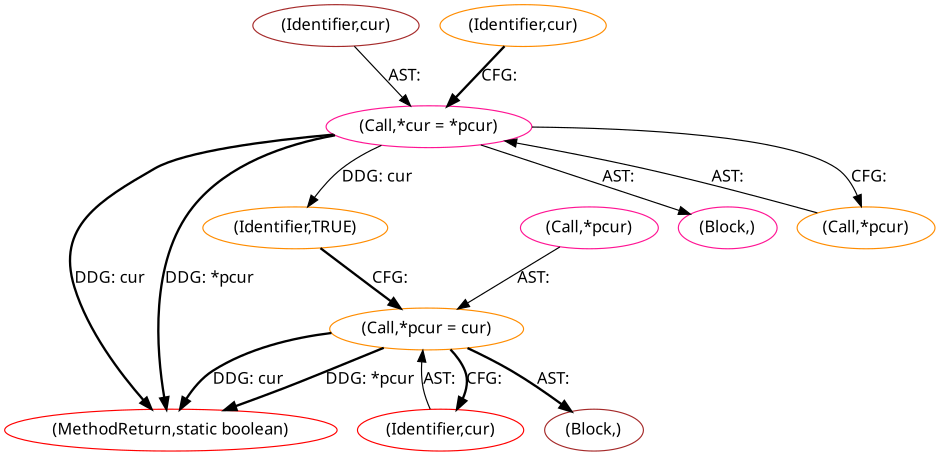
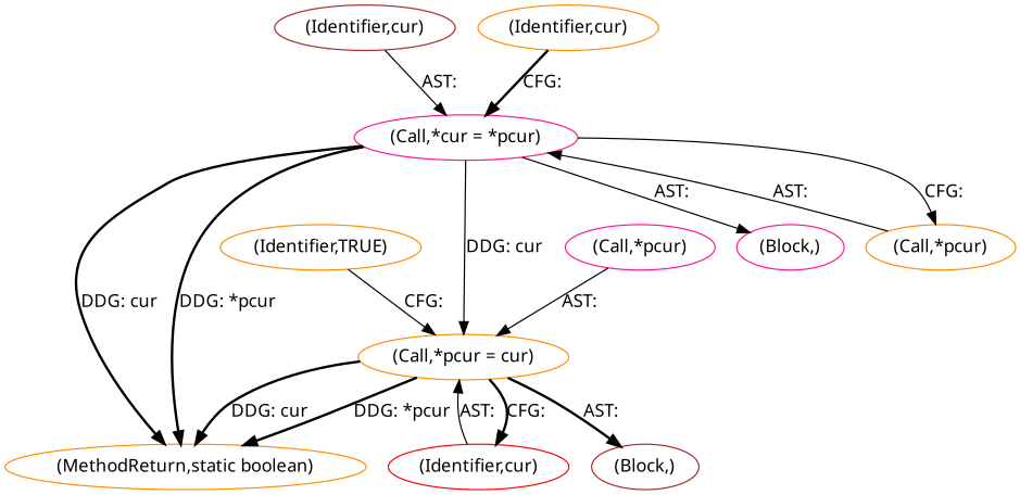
  digraph {
    fontname="Noto Sans"
    node [color=darkorange fontname="Noto Sans"]
    edge [fontname="Noto Sans" style=bold]
    n1 [label="(Call,*pcur = cur)"]
-   n2 [color=red label="(MethodReturn,static boolean)"]
+   n2 [label="(MethodReturn,static boolean)"]
    n3 [color=brown label="(Block,)"]
    n4 [color=red label="(Identifier,cur)"]
    n5 [color=deeppink label="(Call,*cur = *pcur)"]
    n6 [color=deeppink label="(Block,)"]
    n7 [label="(Call,*pcur)"]
    n8 [color=deeppink label="(Call,*pcur)"]
    n9 [color=brown label="(Identifier,cur)"]
    n10 [label="(Identifier,cur)"]
    n11 [label="(Identifier,TRUE)"]
    n1 -> n2 [label="DDG: cur"]
    n1 -> n2 [label="DDG: *pcur"]
    n1 -> n3 [label="AST: "]
    n1 -> n4 [label="CFG: "]
    n4 -> n1 [label="AST: " style=solid]
-   n5 -> n11 [label="DDG: cur" style=solid]
+   n5 -> n1 [label="DDG: cur" style=solid]
    n5 -> n2 [label="DDG: cur"]
    n5 -> n2 [label="DDG: *pcur"]
    n5 -> n6 [label="AST: " style=solid]
    n5 -> n7 [label="CFG: " style=solid]
    n7 -> n5 [label="AST: " style=solid]
    n8 -> n1 [label="AST: " style=solid]
    n9 -> n5 [label="AST: " style=solid]
    n10 -> n5 [label="CFG: "]
-   n11 -> n1 [label="CFG: "]
+   n11 -> n1 [label="CFG: " style=solid]
  }
